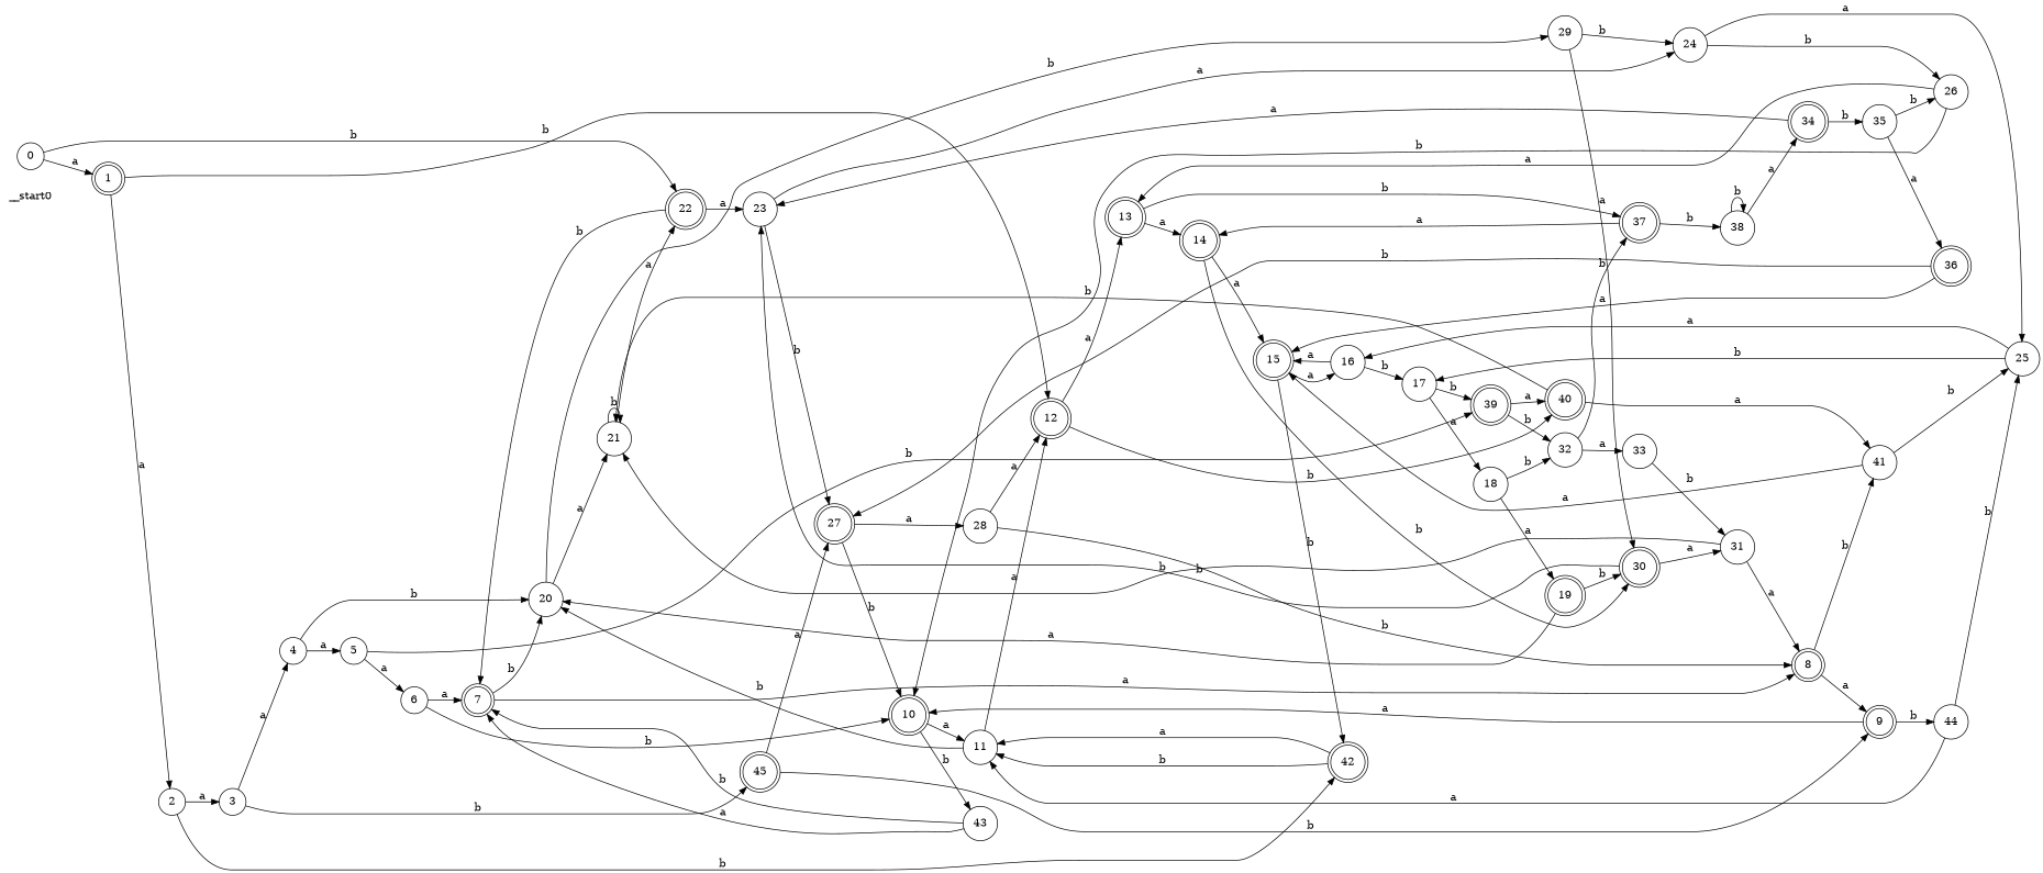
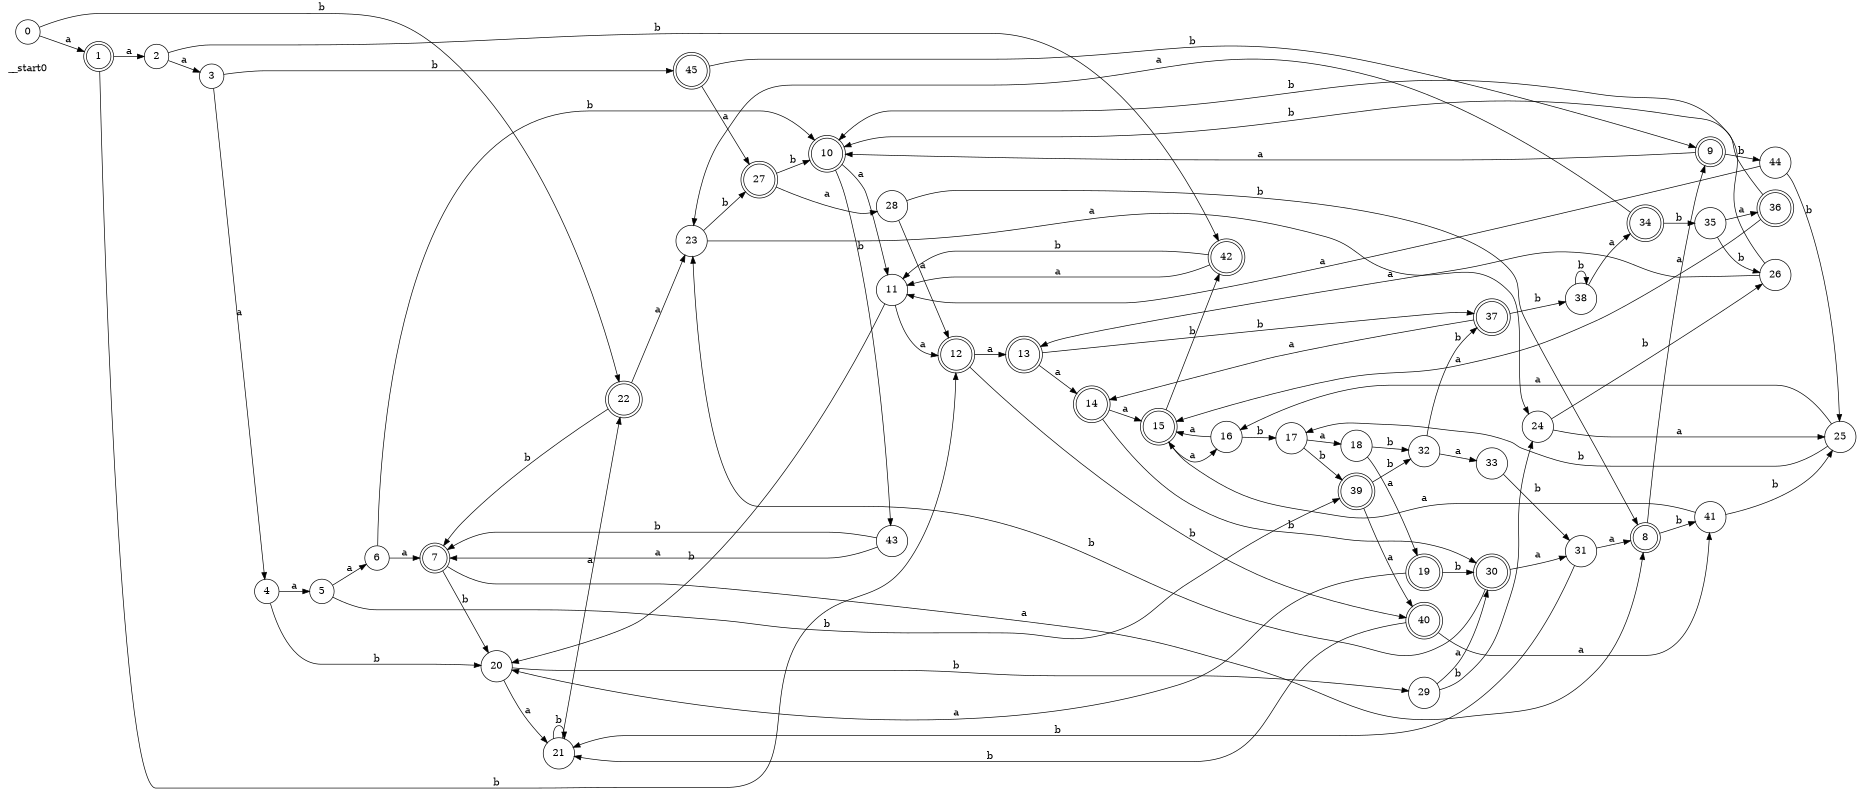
  digraph {
    fontname="DejaVu Serif"
    rankdir=LR
    node [fontname="DejaVu Serif" shape=circle color=black fillcolor=white style=filled]
    edge [fontname="DejaVu Serif"]
    __start0 [shape=none color="" fillcolor="" style=""]
    n2 [label=0]
    n3 [label=1 shape=doublecircle style="rounded,filled"]
    n4 [label=22 shape=doublecircle style="rounded,filled"]
    n5 [label=2]
    n6 [label=12 shape=doublecircle style="rounded,filled"]
    n7 [label=7 shape=doublecircle style="rounded,filled"]
    n8 [label=23]
    n9 [label=3]
    n10 [label=42 shape=doublecircle style="rounded,filled"]
    n11 [label=13 shape=doublecircle style="rounded,filled"]
    n12 [label=40 shape=doublecircle style="rounded,filled"]
    n13 [label=4]
    n14 [label=45 shape=doublecircle style="rounded,filled"]
    n15 [label=11]
    n16 [label=5]
    n17 [label=20]
    n18 [label=9 shape=doublecircle style="rounded,filled"]
    n19 [label=27 shape=doublecircle style="rounded,filled"]
    n20 [label=6]
    n21 [label=39 shape=doublecircle style="rounded,filled"]
    n22 [label=21]
    n23 [label=29]
    n24 [label=10 shape=doublecircle style="rounded,filled"]
    n25 [label=32]
    n26 [label=8 shape=doublecircle style="rounded,filled"]
    n27 [label=43]
    n28 [label=41]
    n29 [label=44]
    n30 [label=15 shape=doublecircle style="rounded,filled"]
    n31 [label=25]
    n32 [label=14 shape=doublecircle style="rounded,filled"]
    n33 [label=37 shape=doublecircle style="rounded,filled"]
    n34 [label=30 shape=doublecircle style="rounded,filled"]
    n35 [label=38]
    n36 [label=16]
    n37 [label=31]
    n38 [label=17]
    n39 [label=18]
    n40 [label=19 shape=doublecircle style="rounded,filled"]
    n41 [label=33]
    n42 [label=24]
    n43 [label=26]
    n44 [label=28 style="rounded,filled"]
    n45 [label=34 shape=doublecircle style="rounded,filled"]
    n46 [label=35]
    n47 [label=36 shape=doublecircle style="rounded,filled"]
    n2 -> n3 [label=a]
    n2 -> n4 [label=b]
    n3 -> n5 [label=a]
    n3 -> n6 [label=b]
    n4 -> n7 [label=b]
    n4 -> n8 [label=a]
    n5 -> n9 [label=a]
    n5 -> n10 [label=b]
    n6 -> n11 [label=a]
    n6 -> n12 [label=b]
    n7 -> n17 [label=b]
    n7 -> n26 [label=a]
    n8 -> n19 [label=b]
    n8 -> n42 [label=a]
    n9 -> n13 [label=a]
    n9 -> n14 [label=b]
    n10 -> n15 [label=a]
    n10 -> n15 [label=b]
    n11 -> n32 [label=a]
    n11 -> n33 [label=b]
    n12 -> n22 [label=b]
    n12 -> n28 [label=a]
    n13 -> n16 [label=a]
    n13 -> n17 [label=b]
    n14 -> n18 [label=b]
    n14 -> n19 [label=a]
    n15 -> n6 [label=a]
    n15 -> n17 [label=b]
    n16 -> n20 [label=a]
    n16 -> n21 [label=b]
    n17 -> n22 [label=a]
    n17 -> n23 [label=b]
    n18 -> n24 [label=a]
    n18 -> n29 [label=b]
    n19 -> n24 [label=b]
    n19 -> n44 [label=a]
    n20 -> n7 [label=a]
    n20 -> n24 [label=b]
    n21 -> n12 [label=a]
    n21 -> n25 [label=b]
    n22 -> n4 [label=a]
    n22 -> n22 [label=b]
    n23 -> n34 [label=a]
    n23 -> n42 [label=b]
    n24 -> n15 [label=a]
    n24 -> n27 [label=b]
    n25 -> n33 [label=b]
    n25 -> n41 [label=a]
    n26 -> n18 [label=a]
    n26 -> n28 [label=b]
    n27 -> n7 [label=a]
    n27 -> n7 [label=b]
    n28 -> n30 [label=a]
    n28 -> n31 [label=b]
    n29 -> n15 [label=a]
    n29 -> n31 [label=b]
    n30 -> n10 [label=b]
    n30 -> n36 [label=a]
    n31 -> n36 [label=a]
    n31 -> n38 [label=b]
    n32 -> n30 [label=a]
    n32 -> n34 [label=b]
    n33 -> n32 [label=a]
    n33 -> n35 [label=b]
    n34 -> n8 [label=b]
    n34 -> n37 [label=a]
    n35 -> n35 [label=b]
    n35 -> n45 [label=a]
    n36 -> n30 [label=a]
    n36 -> n38 [label=b]
    n37 -> n22 [label=b]
    n37 -> n26 [label=a]
    n38 -> n21 [label=b]
    n38 -> n39 [label=a]
    n39 -> n25 [label=b]
    n39 -> n40 [label=a]
    n40 -> n17 [label=a]
    n40 -> n34 [label=b]
    n41 -> n37 [label=b]
    n42 -> n31 [label=a]
    n42 -> n43 [label=b]
    n43 -> n11 [label=a]
    n43 -> n24 [label=b]
    n44 -> n6 [label=a]
    n44 -> n26 [label=b]
    n45 -> n8 [label=a]
    n45 -> n46 [label=b]
    n46 -> n43 [label=b]
    n46 -> n47 [label=a]
-   n47 -> n19 [label=b]
+   n47 -> n24 [label=b]
    n47 -> n30 [label=a]
  }
